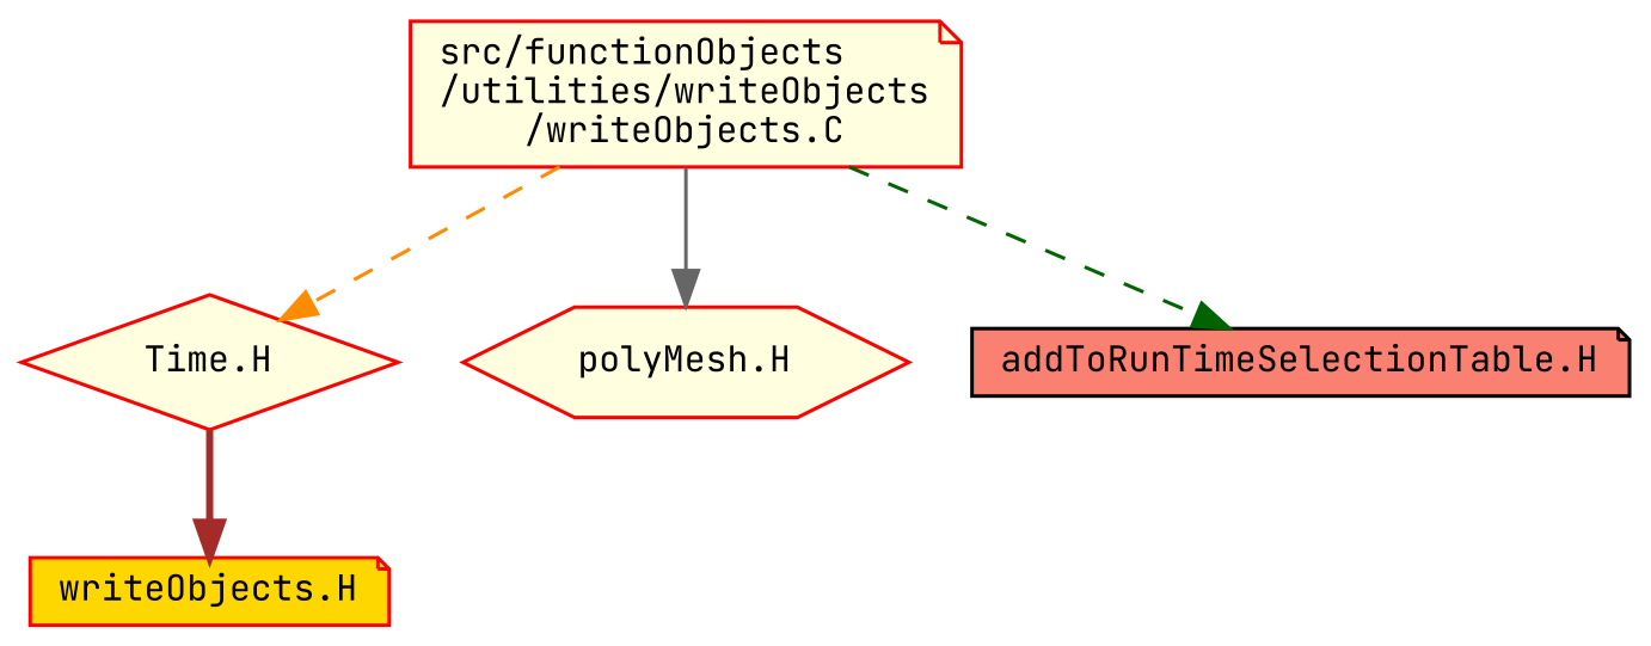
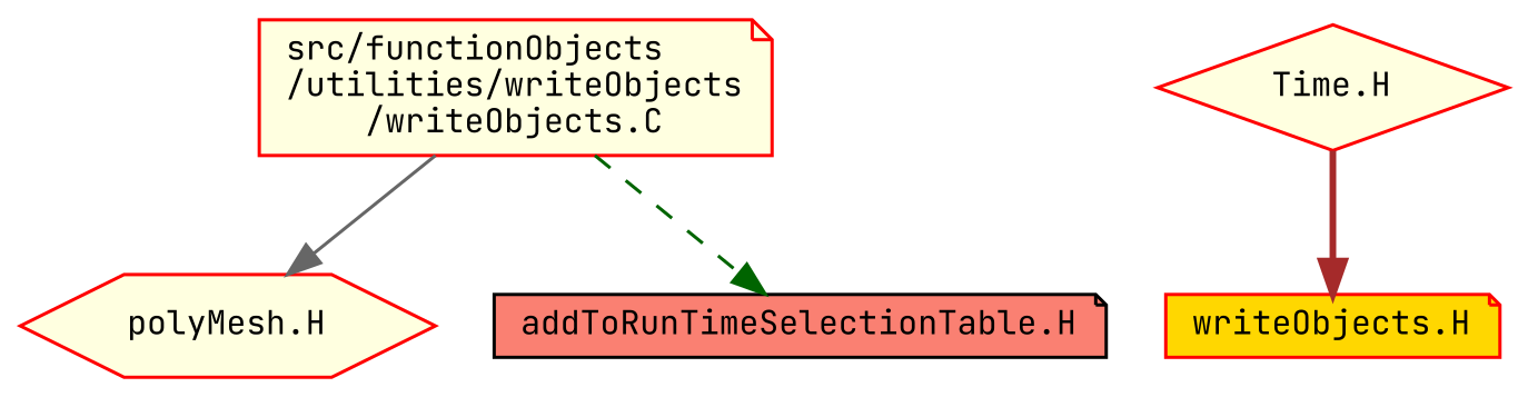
  digraph {
    fontname="JetBrains Mono"
    node [color=red fillcolor=lightyellow fontname="JetBrains Mono" fontsize=10 shape=note style=filled]
    edge [fontname="JetBrains Mono" fontsize=10 labelfontname=Helvetica labelfontsize=10 style=dashed]
    n1 [fontcolor=black height=0.2 label="src/functionObjects\l/utilities/writeObjects\l/writeObjects.C" width=0.4]
    n2 [height=0.2 label="Time.H" shape=diamond width=0.4]
    n3 [height=0.2 label="polyMesh.H" shape=hexagon width=0.4]
    n4 [color=black fillcolor=salmon height=0.2 label="addToRunTimeSelectionTable.H" width=0.4]
    n5 [fillcolor=gold height=0.2 label="writeObjects.H" width=0.4]
-   n1 -> n2 [color=darkorange]
    n1 -> n3 [color=gray40 style=solid]
    n1 -> n4 [color=darkgreen]
    n2 -> n5 [color=brown style=bold]
  }
